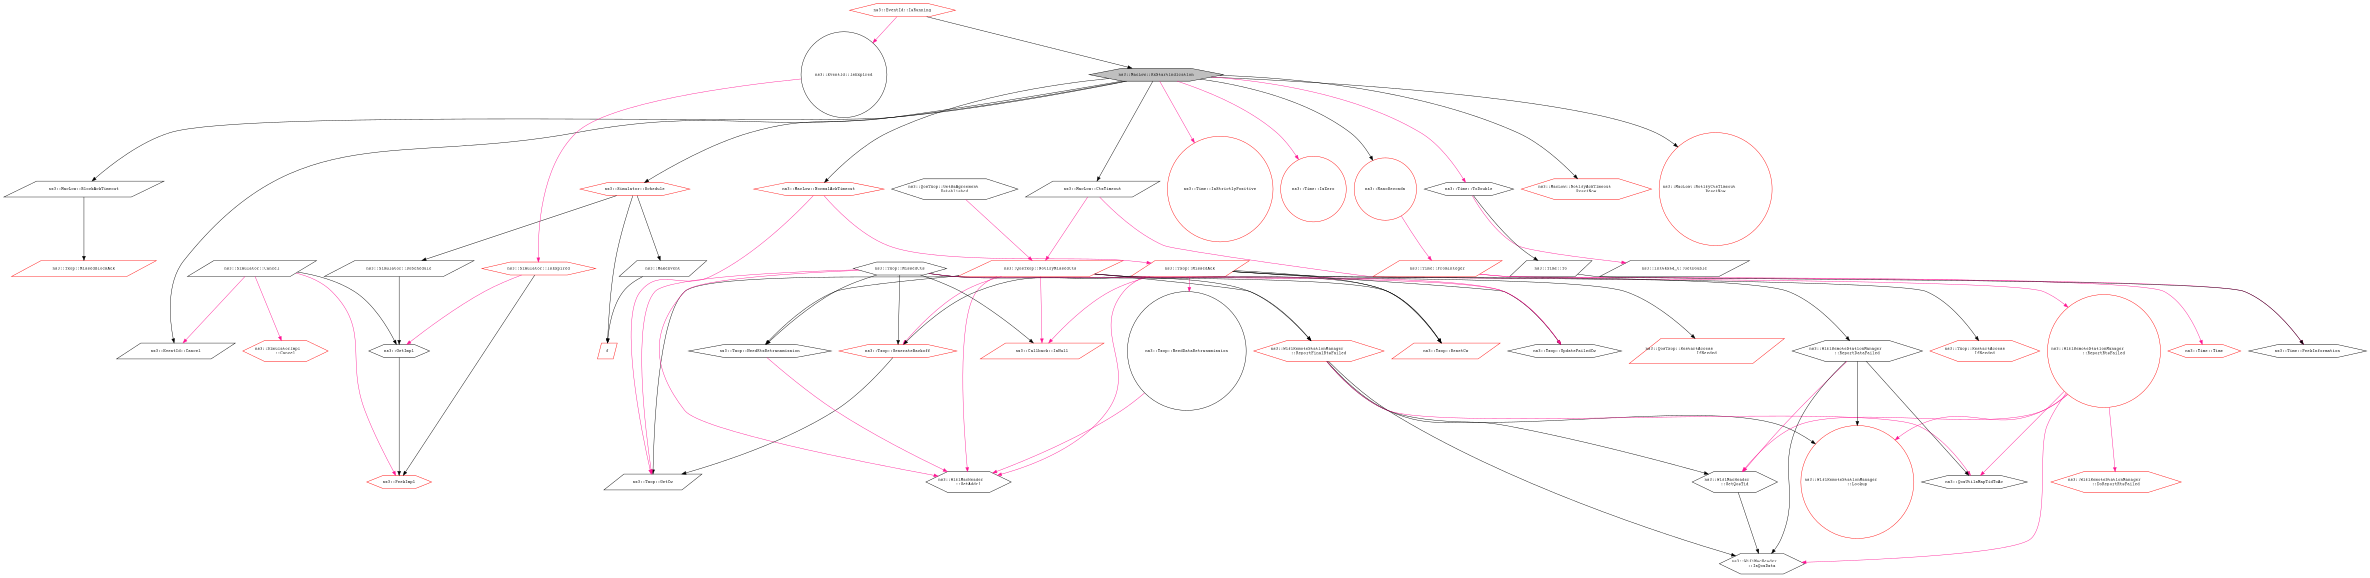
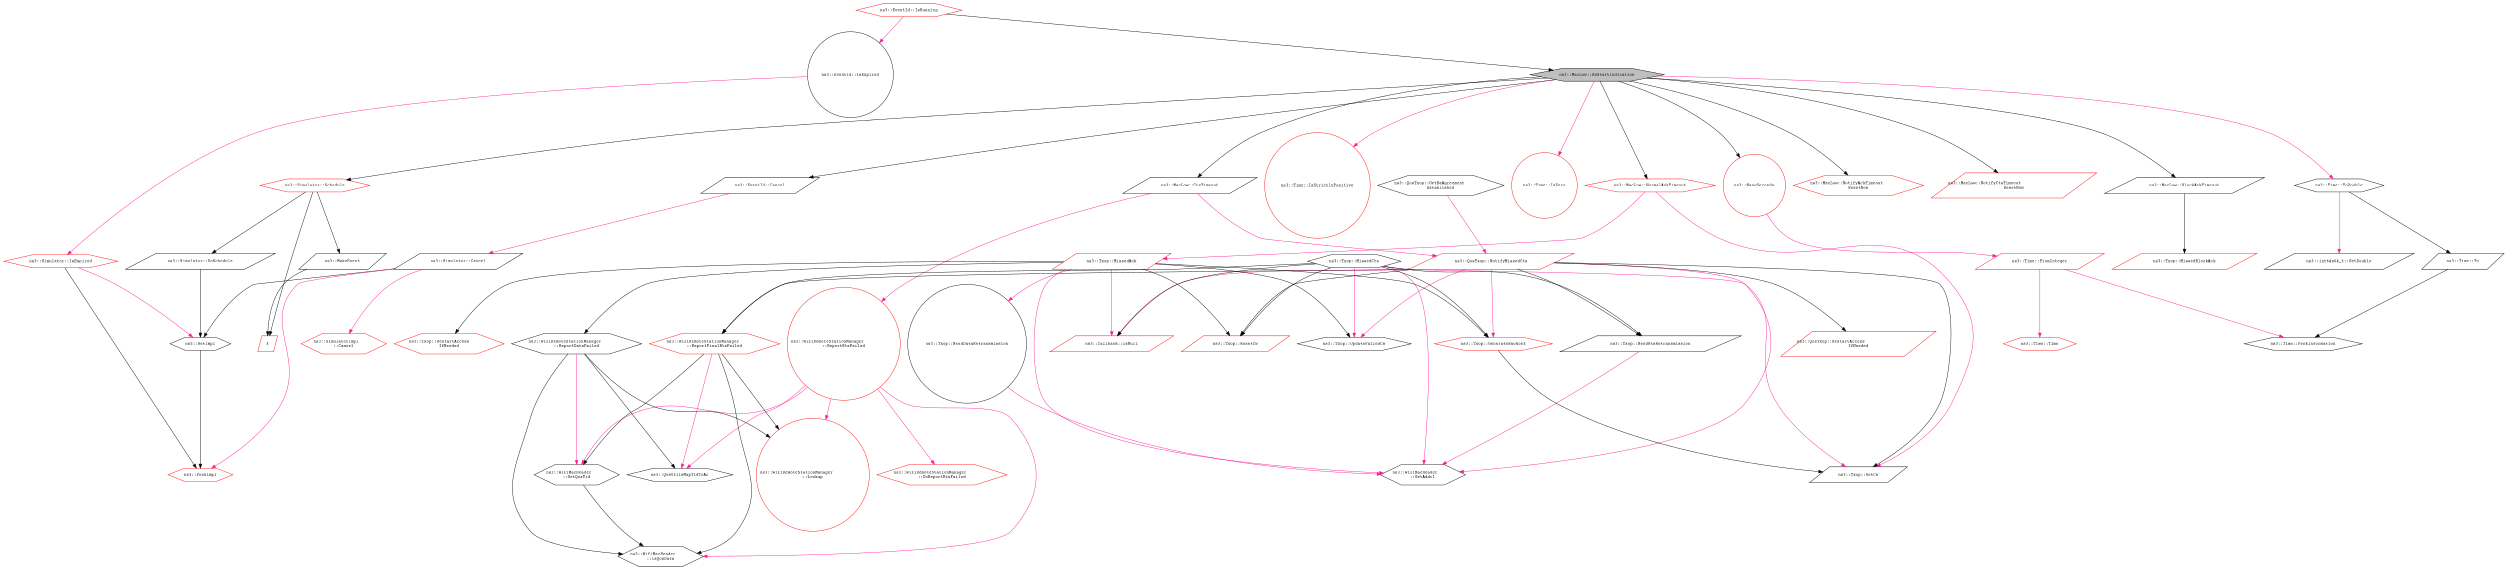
  digraph {
    fontname="Courier Prime"
    rankdir=TB
    node [color=red fillcolor=white fontname="Courier Prime" fontsize=10 shape=hexagon style=filled]
    edge [color=black fontname="Courier Prime" fontsize=10 labelfontname=Helvetica labelfontsize=10 style=solid]
    n1 [color=black fillcolor=grey75 fontcolor=black height=0.2 label="ns3::MacLow::RxStartIndication" width=0.4]
    n2 [color=black height=0.2 label="ns3::MacLow::BlockAckTimeout" shape=parallelogram width=0.4]
    n3 [color=black height=0.2 label="ns3::EventId::Cancel" shape=parallelogram width=0.4]
    n4 [color=black height=0.2 label="ns3::MacLow::CtsTimeout" shape=parallelogram width=0.4]
    n5 [height=0.2 label="ns3::Time::IsStrictlyPositive" shape=circle width=0.4]
    n6 [height=0.2 label="ns3::Time::IsZero" shape=circle width=0.4]
    n7 [height=0.2 label="ns3::NanoSeconds" shape=circle width=0.4]
    n8 [height=0.2 label="ns3::MacLow::NormalAckTimeout" width=0.4]
    n9 [height=0.2 label="ns3::MacLow::NotifyAckTimeout\lResetNow" width=0.4]
-   n10 [height=0.2 label="ns3::MacLow::NotifyCtsTimeout\lResetNow" shape=circle width=0.4]
+   n10 [height=0.2 label="ns3::MacLow::NotifyCtsTimeout\lResetNow" shape=parallelogram width=0.4]
    n11 [height=0.2 label="ns3::Simulator::Schedule" width=0.4]
    n12 [color=black height=0.2 label="ns3::Time::ToDouble" width=0.4]
    n13 [height=0.2 label="ns3::Txop::MissedBlockAck" shape=parallelogram width=0.4]
    n14 [color=black height=0.2 label="ns3::Simulator::Cancel" shape=parallelogram width=0.4]
    n15 [height=0.2 label="ns3::QosTxop::NotifyMissedCts" shape=parallelogram width=0.4]
    n16 [height=0.2 label="ns3::WifiRemoteStationManager\l::ReportRtsFailed" shape=circle width=0.4]
    n17 [height=0.2 label="ns3::EventId::IsRunning" width=0.4]
    n18 [color=black height=0.2 label="ns3::EventId::IsExpired" shape=circle width=0.4]
    n19 [height=0.2 label="ns3::Time::FromInteger" shape=parallelogram width=0.4]
    n20 [color=black height=0.2 label="ns3::Txop::GetCw" shape=parallelogram width=0.4]
    n21 [height=0.2 label="ns3::Txop::MissedAck" shape=parallelogram width=0.4]
    n22 [color=black height=0.2 label="ns3::Simulator::DoSchedule" shape=parallelogram width=0.4]
    n23 [height=0.2 label=f shape=parallelogram width=0.4]
    n24 [color=black height=0.2 label="ns3::MakeEvent" shape=parallelogram width=0.4]
    n25 [color=black height=0.2 label="ns3::int64x64_t::GetDouble" shape=parallelogram width=0.4]
    n26 [color=black height=0.2 label="ns3::Time::To" shape=parallelogram width=0.4]
    n27 [height=0.2 label="ns3::SimulatorImpl\l::Cancel" width=0.4]
    n28 [color=black height=0.2 label="ns3::GetImpl" width=0.4]
    n29 [height=0.2 label="ns3::PeekImpl" width=0.4]
    n30 [color=black height=0.2 label="ns3::Txop::MissedCts" width=0.4]
    n31 [height=0.2 label="ns3::Txop::GenerateBackoff" width=0.4]
    n32 [color=black height=0.2 label="ns3::WifiMacHeader\l::GetAddr1" width=0.4]
    n33 [height=0.2 label="ns3::Callback::IsNull" shape=parallelogram width=0.4]
-   n34 [color=black height=0.2 label="ns3::Txop::NeedRtsRetransmission" width=0.4]
+   n34 [color=black height=0.2 label="ns3::Txop::NeedRtsRetransmission" shape=parallelogram width=0.4]
    n35 [height=0.2 label="ns3::WifiRemoteStationManager\l::ReportFinalRtsFailed" width=0.4]
    n36 [height=0.2 label="ns3::Txop::ResetCw" shape=parallelogram width=0.4]
    n37 [color=black height=0.2 label="ns3::Txop::UpdateFailedCw" width=0.4]
    n38 [height=0.2 label="ns3::QosTxop::RestartAccess\lIfNeeded" shape=parallelogram width=0.4]
    n39 [color=black height=0.2 label="ns3::WifiMacHeader\l::GetQosTid" width=0.4]
    n40 [color=black height=0.2 label="ns3::WifiMacHeader\l::IsQosData" width=0.4]
    n41 [height=0.2 label="ns3::WifiRemoteStationManager\l::Lookup" shape=circle width=0.4]
    n42 [color=black height=0.2 label="ns3::QosUtilsMapTidToAc" width=0.4]
    n43 [height=0.2 label="ns3::WifiRemoteStationManager\l::DoReportRtsFailed" width=0.4]
    n44 [height=0.2 label="ns3::Txop::RestartAccess\lIfNeeded" width=0.4]
    n45 [color=black height=0.2 label="ns3::QosTxop::GetBaAgreement\lEstablished" width=0.4]
    n46 [height=0.2 label="ns3::Simulator::IsExpired" width=0.4]
    n47 [height=0.2 label="ns3::Time::Time" width=0.4]
    n48 [color=black height=0.2 label="ns3::Time::PeekInformation" width=0.4]
    n49 [color=black height=0.2 label="ns3::Txop::NeedDataRetransmission" shape=circle width=0.4]
    n50 [color=black height=0.2 label="ns3::WifiRemoteStationManager\l::ReportDataFailed" width=0.4]
    n1 -> n2
    n1 -> n3
    n1 -> n4
    n1 -> n5 [color=deeppink]
    n1 -> n6 [color=deeppink]
    n1 -> n7
    n1 -> n8
    n1 -> n9
    n1 -> n10
    n1 -> n11
    n1 -> n12 [color=deeppink]
    n2 -> n13
-   n14 -> n3 [color=deeppink]
+   n3 -> n14 [color=deeppink]
    n4 -> n15 [color=deeppink]
    n4 -> n16 [color=deeppink]
    n7 -> n19 [color=deeppink]
    n8 -> n20 [color=deeppink]
    n8 -> n21 [color=deeppink]
    n11 -> n22
    n11 -> n23
    n11 -> n24
    n12 -> n25 [color=deeppink]
    n12 -> n26
    n14 -> n27 [color=deeppink]
    n14 -> n28
    n14 -> n29 [color=deeppink]
    n15 -> n20
    n15 -> n31 [color=deeppink]
    n15 -> n32 [color=deeppink]
    n15 -> n33 [color=deeppink]
    n15 -> n34
    n15 -> n35
    n15 -> n36
    n15 -> n37 [color=deeppink]
    n15 -> n38
    n16 -> n39 [color=deeppink]
    n16 -> n40 [color=deeppink]
    n16 -> n41 [color=deeppink]
    n16 -> n42 [color=deeppink]
    n16 -> n43 [color=deeppink]
    n17 -> n1
    n17 -> n18 [color=deeppink]
    n18 -> n46 [color=deeppink]
    n19 -> n47 [color=deeppink]
    n19 -> n48 [color=deeppink]
    n21 -> n31
    n21 -> n32 [color=deeppink]
    n21 -> n33 [color=deeppink]
    n21 -> n36
    n21 -> n37
    n21 -> n44
    n21 -> n49 [color=deeppink]
    n21 -> n50
    n22 -> n28
    n24 -> n23
    n26 -> n48
    n28 -> n29
    n30 -> n20 [color=deeppink]
    n30 -> n31
    n30 -> n32 [color=deeppink]
    n30 -> n33
    n30 -> n34
    n30 -> n35
    n30 -> n36
    n30 -> n37 [color=deeppink]
    n31 -> n20
    n34 -> n32 [color=deeppink]
    n35 -> n39
    n35 -> n40
    n35 -> n41
    n35 -> n42 [color=deeppink]
    n39 -> n40
    n45 -> n15 [color=deeppink]
    n46 -> n28 [color=deeppink]
    n46 -> n29
    n49 -> n32 [color=deeppink]
    n50 -> n39 [color=deeppink]
    n50 -> n40
    n50 -> n41
    n50 -> n42
  }
